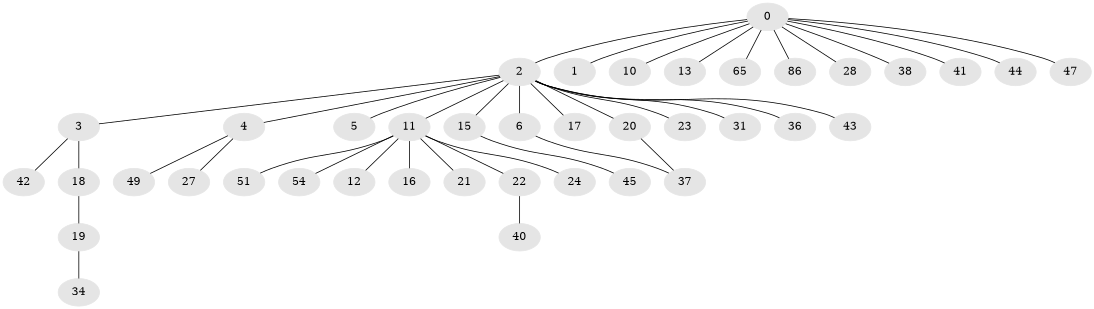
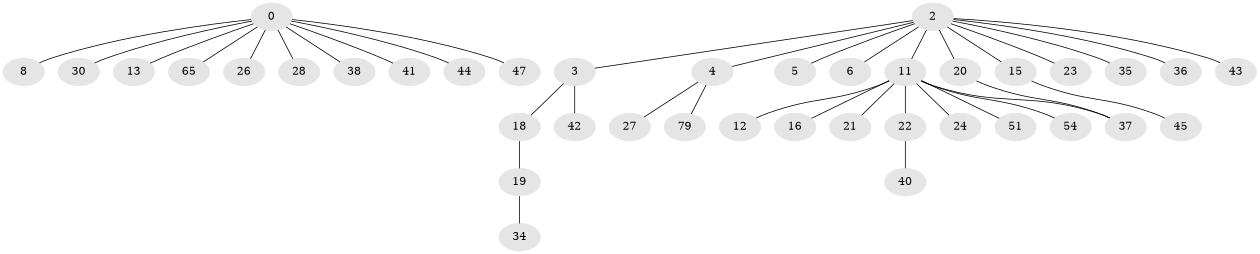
  graph {
    node [color=gray90 style=filled]
    n1 [label=0 super="+7"]
    2 [super="+48"]
-   8 [super="+14" label=1]
-   10
+   8 [super="+14"]
+   10 [label=30]
    13
    n6 [label=65]
-   26 [label=86]
+   26
    28
    38 [super="+52"]
    41
    44
    47
    3 [super="+46"]
    4 [super="+9"]
    5
    6 [super="+33"]
    11 [super="+35"]
    15 [super="+29"]
-   17
    20
    23
-   31
+   31 [label=35]
    36
    43
    18
    42
    27
-   49
+   49 [label=79]
    37 [super="+53"]
    12
    16 [super="+32"]
    21
    22 [super="+50"]
    24
    51
    54
    45
    19 [super="+30"]
    40
    34
-   n1 -- 2 [weight=2]
    n1 -- 8
    n1 -- 10
    n1 -- 13
    n1 -- n6
    n1 -- 26
    n1 -- 28
    n1 -- 38
    n1 -- 41
    n1 -- 44
    n1 -- 47
    2 -- 3
    2 -- 4 [weight=2]
    2 -- 5
    2 -- 6
    2 -- 11
    2 -- 15
-   2 -- 17
    2 -- 20
    2 -- 23
    2 -- 31
    2 -- 36
    2 -- 43
    3 -- 18
    3 -- 42
    4 -- 27
    4 -- 49
-   6 -- 37
+   11 -- 37
    11 -- 12
    11 -- 16
    11 -- 21
    11 -- 22
    11 -- 24
    11 -- 51
    11 -- 54
    15 -- 45
    20 -- 37
    18 -- 19
    22 -- 40
    19 -- 34
  }
